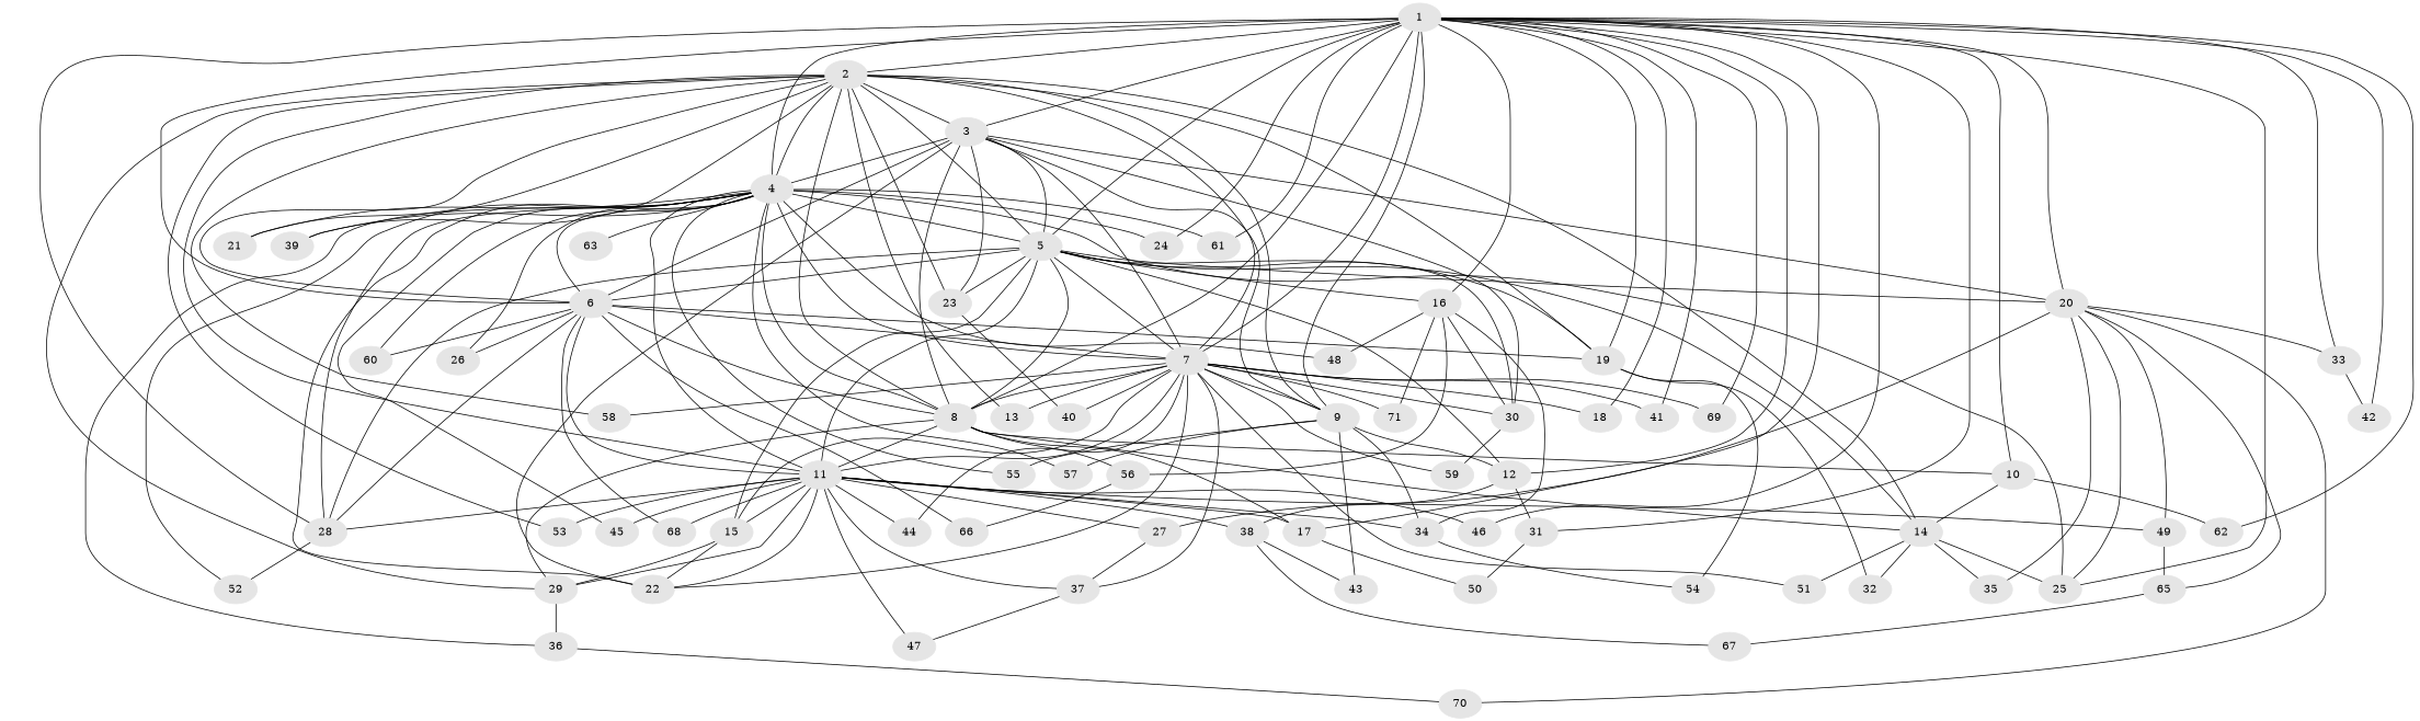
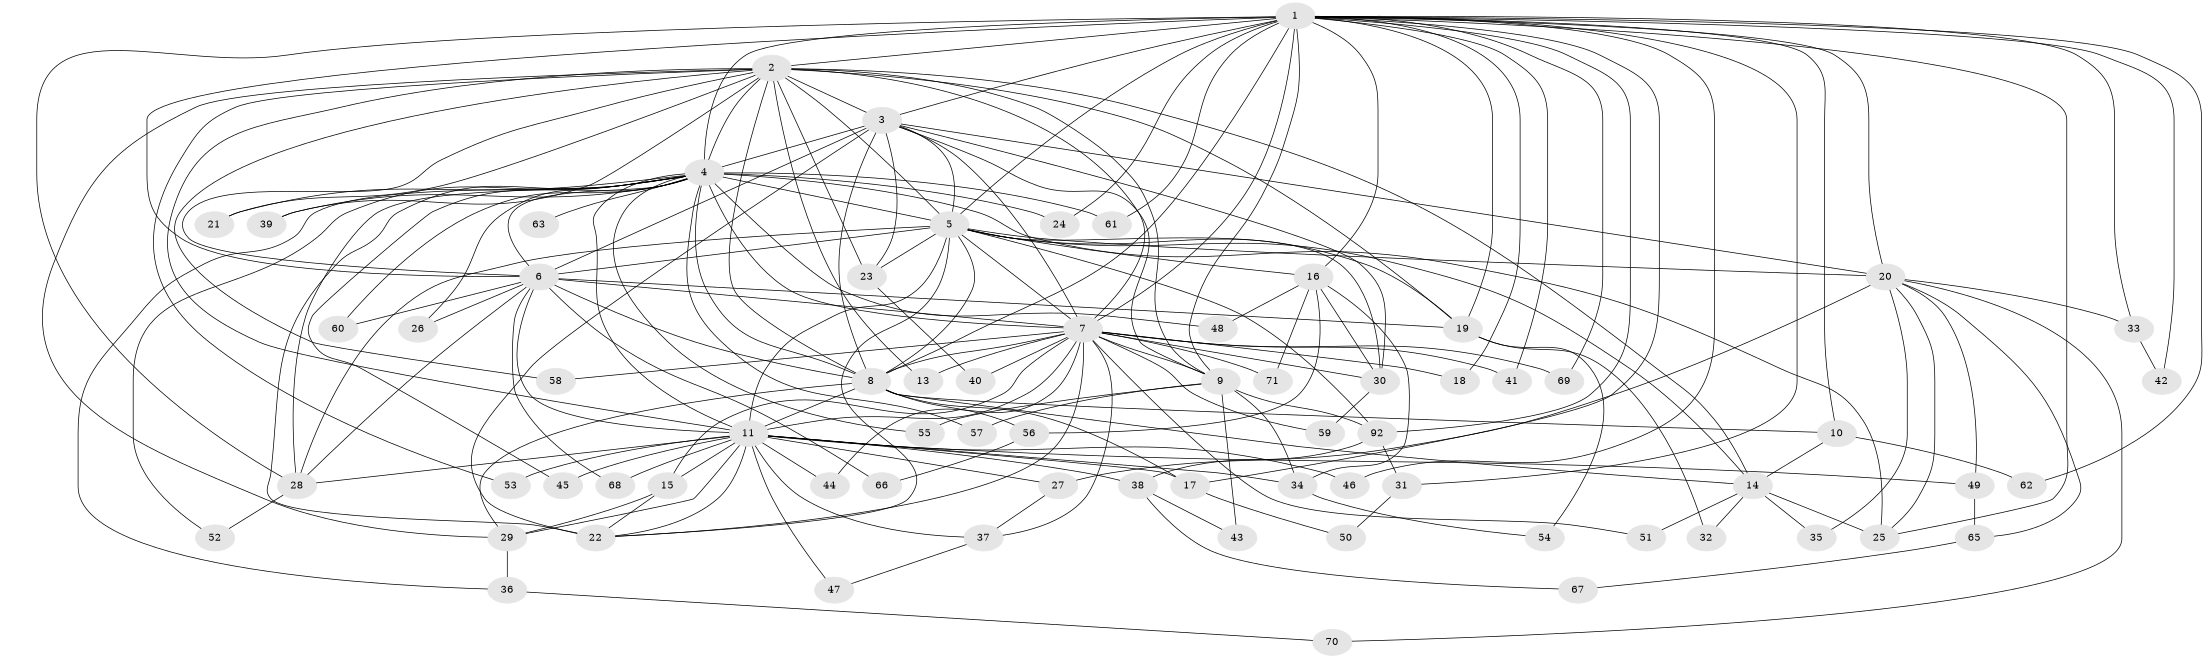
  graph {
    node [color=gray90 style=filled]
    edge [weight=1.0]
    1
    2
    3
    4
    5
    6
    7
    8
    9
    10
-   12
+   12 [label=92]
    16
    17
    18
    19
    20
    24
    25
    28
    31
    33
    41
    42
    46
    61
    62
    69
    11
    13
    14
    21
    23
    29
    39
    53
    58
    22
    30
    26
    36
    45
    48
    52
    55
    57
    60
    63
    66
    68
    15
    37
    40
    44
    51
    59
    71
    56
    34
    43
    38
    50
    32
    54
    27
    49
    35
    65
    70
    47
    67
    1 -- 2 [weight=2.0]
    1 -- 3 [weight=4.0]
    1 -- 4 [weight=3.0]
    1 -- 5 [weight=2.0]
    1 -- 6 [weight=2.0]
    1 -- 7 [weight=2.0]
    1 -- 8 [weight=2.0]
    1 -- 9
    1 -- 10
    1 -- 12
    1 -- 16 [weight=2.0]
    1 -- 17
    1 -- 18
    1 -- 19
    1 -- 20 [weight=3.0]
    1 -- 24
    1 -- 25
    1 -- 28 [weight=2.0]
    1 -- 31
    1 -- 33
    1 -- 41
    1 -- 42
    1 -- 46
    1 -- 61
    1 -- 62
    1 -- 69
    2 -- 3 [weight=2.0]
    2 -- 4 [weight=2.0]
    2 -- 5
    2 -- 6
    2 -- 7
    2 -- 8 [weight=2.0]
    2 -- 9
    2 -- 19
    2 -- 11
    2 -- 13
    2 -- 14
    2 -- 21
    2 -- 23 [weight=2.0]
    2 -- 29
    2 -- 39
    2 -- 53
    2 -- 58
    3 -- 4 [weight=17.0]
    3 -- 5 [weight=2.0]
    3 -- 6 [weight=4.0]
    3 -- 7 [weight=3.0]
    3 -- 8 [weight=3.0]
    3 -- 9
    3 -- 20
    3 -- 23
    3 -- 22
    3 -- 30
    4 -- 5 [weight=5.0]
    4 -- 6
    4 -- 7 [weight=3.0]
    4 -- 8
    4 -- 24
    4 -- 25 [weight=2.0]
    4 -- 28
    4 -- 61
    4 -- 11 [weight=5.0]
    4 -- 21
    4 -- 39
    4 -- 22 [weight=3.0]
    4 -- 26
    4 -- 36
    4 -- 45
    4 -- 48
    4 -- 52
    4 -- 55
    4 -- 57
    4 -- 60
    4 -- 63
    5 -- 6
    5 -- 7 [weight=3.0]
    5 -- 8
    5 -- 12
    5 -- 16
    5 -- 19
    5 -- 20
    5 -- 28
    5 -- 11 [weight=14.0]
    5 -- 14
    5 -- 23 [weight=2.0]
-   5 -- 15
+   5 -- 22
    5 -- 30
    6 -- 7
    6 -- 8 [weight=2.0]
    6 -- 19
    6 -- 28
    6 -- 11
    6 -- 26
    6 -- 60
    6 -- 66
    6 -- 68
    7 -- 8
    7 -- 9
    7 -- 18
    7 -- 41
    7 -- 69
    7 -- 11 [weight=3.0]
    7 -- 13
    7 -- 58
    7 -- 22
    7 -- 30
    7 -- 15
    7 -- 37
    7 -- 40
    7 -- 44
    7 -- 51
    7 -- 59
    7 -- 71
    8 -- 10
    8 -- 17
    8 -- 11 [weight=2.0]
    8 -- 14
    8 -- 29
    8 -- 56
    9 -- 12
    9 -- 55
    9 -- 57
    9 -- 34
    9 -- 43
    10 -- 62
    10 -- 14
    12 -- 31
    12 -- 38
    16 -- 30
    16 -- 48
    16 -- 71
    16 -- 56
    16 -- 34
    17 -- 50
    19 -- 32
    19 -- 54
    20 -- 25
    20 -- 33
    20 -- 27
    20 -- 49
    20 -- 35
    20 -- 65
    20 -- 70
    28 -- 52
    31 -- 50
    33 -- 42
    11 -- 17
    11 -- 28
    11 -- 46
    11 -- 29
    11 -- 53
    11 -- 22
    11 -- 45
    11 -- 68
    11 -- 15
    11 -- 37
    11 -- 44
    11 -- 34
    11 -- 38
    11 -- 27
    11 -- 49
    11 -- 47
    14 -- 25
    14 -- 51
    14 -- 32
    14 -- 35
    23 -- 40
    29 -- 36
    30 -- 59
    36 -- 70
    15 -- 29
    15 -- 22
    37 -- 47
    56 -- 66
    34 -- 54
    38 -- 43
    38 -- 67
    27 -- 37
    49 -- 65
    65 -- 67
  }
